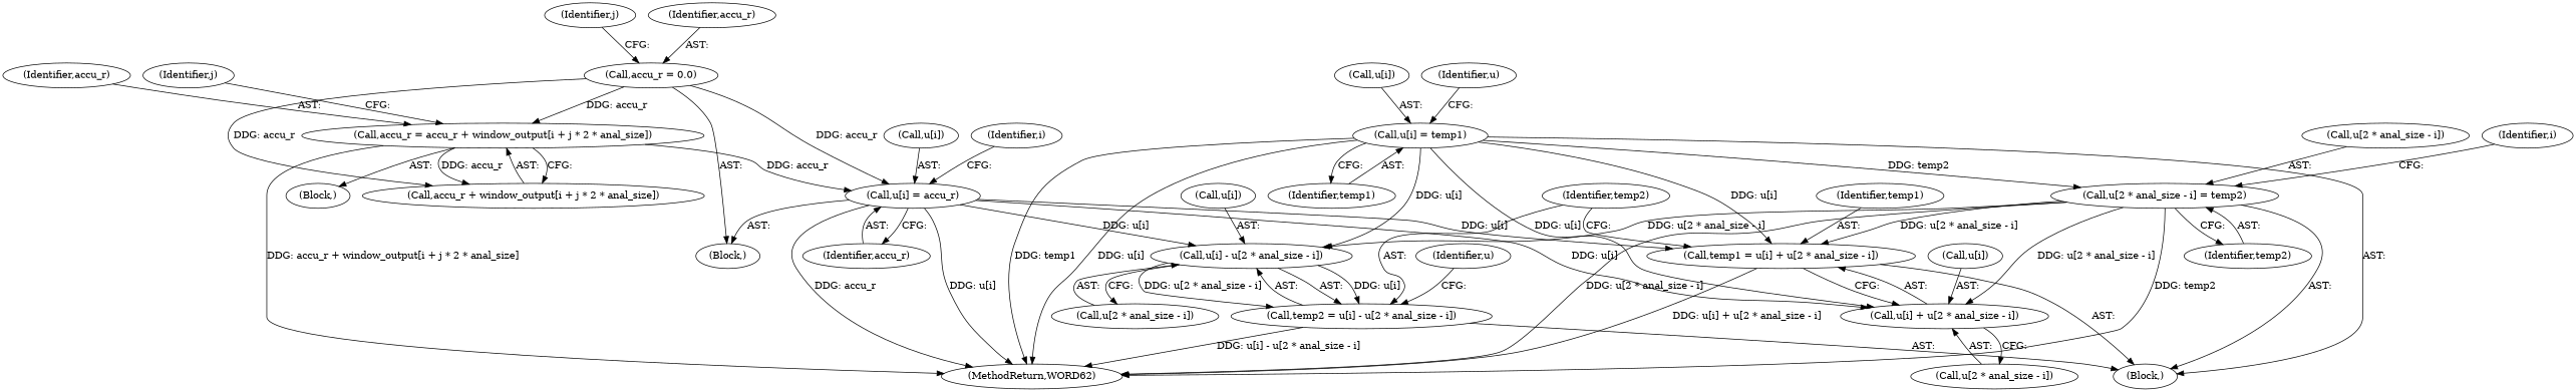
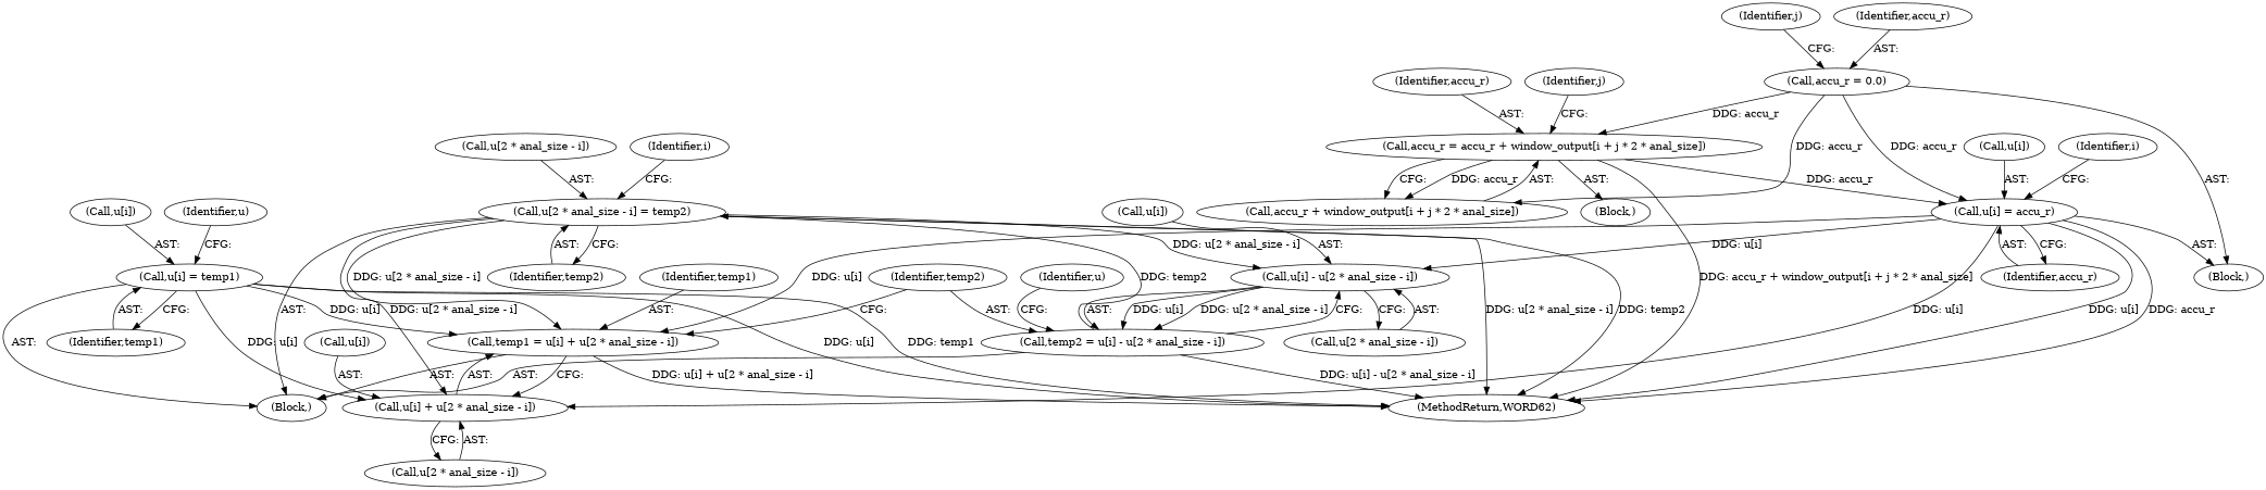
  digraph {
    n1 [label="(Call,u[2 * anal_size - i] = temp2)"]
    n2 [label="(Call,u[i] - u[2 * anal_size - i])"]
    n3 [label="(Call,temp1 = u[i] + u[2 * anal_size - i])"]
    n4 [label="(Call,u[i] + u[2 * anal_size - i])"]
    n5 [label="(Block,)"]
    n6 [label="(MethodReturn,WORD62)"]
    n7 [label="(Identifier,temp2)"]
    n8 [label="(Call,temp2 = u[i] - u[2 * anal_size - i])"]
    n9 [label="(Call,u[2 * anal_size - i])"]
    n10 [label="(Call,u[2 * anal_size - i])"]
    n11 [label="(Call,u[i] = temp1)"]
    n12 [label="(Identifier,temp1)"]
    n13 [label="(Call,u[i] = accu_r)"]
    n14 [label="(Block,)"]
    n15 [label="(Identifier,accu_r)"]
    n16 [label="(Call,accu_r = accu_r + window_output[i + j * 2 * anal_size])"]
    n17 [label="(Block,)"]
    n18 [label="(Call,accu_r + window_output[i + j * 2 * anal_size])"]
    n19 [label="(Call,accu_r = 0.0)"]
    n20 [label="(Identifier,accu_r)"]
    n21 [label="(Identifier,j)"]
    n22 [label="(Identifier,accu_r)"]
    n23 [label="(Call,u[i])"]
    n24 [label="(Identifier,u)"]
    n25 [label="(Identifier,temp1)"]
    n26 [label="(Call,u[i])"]
    n27 [label="(Identifier,i)"]
    n28 [label="(Identifier,u)"]
    n29 [label="(Call,u[i])"]
    n30 [label="(Identifier,i)"]
    n31 [label="(Call,u[i])"]
    n32 [label="(Call,u[2 * anal_size - i])"]
    n33 [label="(Identifier,j)"]
    n34 [label="(Identifier,temp2)"]
    n1 -> n2 [label="DDG: u[2 * anal_size - i]"]
    n1 -> n3 [label="DDG: u[2 * anal_size - i]"]
    n1 -> n4 [label="DDG: u[2 * anal_size - i]"]
    n1 -> n5 [label="AST: "]
    n1 -> n6 [label="DDG: u[2 * anal_size - i]"]
    n1 -> n6 [label="DDG: temp2"]
    n1 -> n7 [label="CFG: "]
    n2 -> n8 [label="AST: "]
    n2 -> n8 [label="DDG: u[i]"]
    n2 -> n8 [label="DDG: u[2 * anal_size - i]"]
    n2 -> n9 [label="CFG: "]
    n3 -> n4 [label="CFG: "]
    n3 -> n5 [label="AST: "]
    n3 -> n6 [label="DDG: u[i] + u[2 * anal_size - i]"]
    n4 -> n3 [label="AST: "]
    n4 -> n10 [label="CFG: "]
    n7 -> n1 [label="AST: "]
-   n11 -> n1 [label="DDG: temp2"]
-   n8 -> n2 [label="AST: "]
+   n8 -> n1 [label="DDG: temp2"]
+   n8 -> n2 [label="CFG: "]
    n8 -> n5 [label="AST: "]
    n8 -> n6 [label="DDG: u[i] - u[2 * anal_size - i]"]
    n9 -> n2 [label="AST: "]
    n10 -> n4 [label="AST: "]
-   n11 -> n2 [label="DDG: u[i]"]
    n11 -> n3 [label="DDG: u[i]"]
    n11 -> n4 [label="DDG: u[i]"]
    n11 -> n5 [label="AST: "]
    n11 -> n6 [label="DDG: temp1"]
    n11 -> n6 [label="DDG: u[i]"]
    n11 -> n12 [label="CFG: "]
    n12 -> n11 [label="AST: "]
    n13 -> n2 [label="DDG: u[i]"]
    n13 -> n3 [label="DDG: u[i]"]
    n13 -> n4 [label="DDG: u[i]"]
    n13 -> n6 [label="DDG: u[i]"]
    n13 -> n6 [label="DDG: accu_r"]
    n13 -> n14 [label="AST: "]
    n13 -> n15 [label="CFG: "]
    n15 -> n13 [label="AST: "]
    n16 -> n6 [label="DDG: accu_r + window_output[i + j * 2 * anal_size]"]
    n16 -> n13 [label="DDG: accu_r"]
    n16 -> n17 [label="AST: "]
    n16 -> n18 [label="CFG: "]
    n16 -> n18 [label="DDG: accu_r"]
    n18 -> n16 [label="AST: "]
    n19 -> n13 [label="DDG: accu_r"]
    n19 -> n14 [label="AST: "]
    n19 -> n16 [label="DDG: accu_r"]
    n19 -> n18 [label="DDG: accu_r"]
    n20 -> n16 [label="AST: "]
    n21 -> n19 [label="CFG: "]
    n22 -> n19 [label="AST: "]
    n23 -> n13 [label="AST: "]
    n24 -> n8 [label="CFG: "]
    n25 -> n3 [label="AST: "]
    n26 -> n11 [label="AST: "]
    n27 -> n1 [label="CFG: "]
    n28 -> n11 [label="CFG: "]
    n29 -> n2 [label="AST: "]
    n30 -> n13 [label="CFG: "]
    n31 -> n4 [label="AST: "]
    n32 -> n1 [label="AST: "]
    n33 -> n16 [label="CFG: "]
    n34 -> n3 [label="CFG: "]
    n34 -> n8 [label="AST: "]
  }
